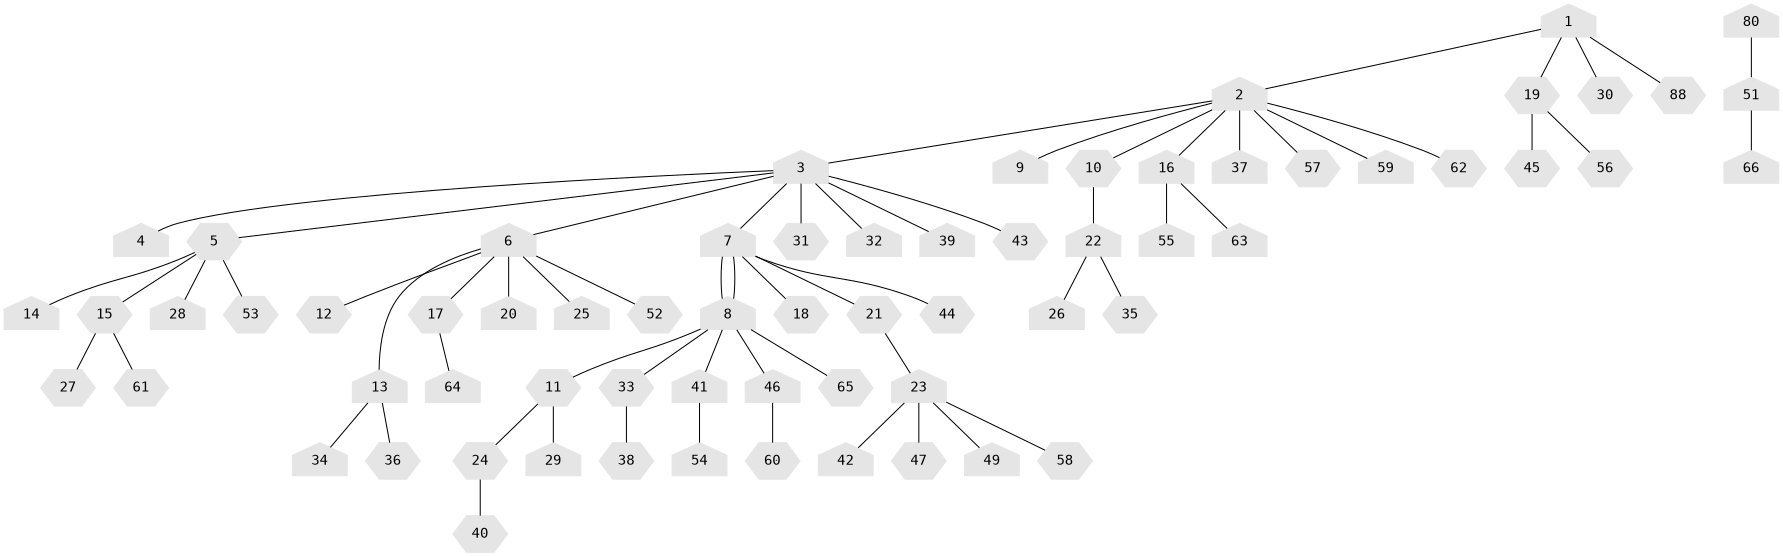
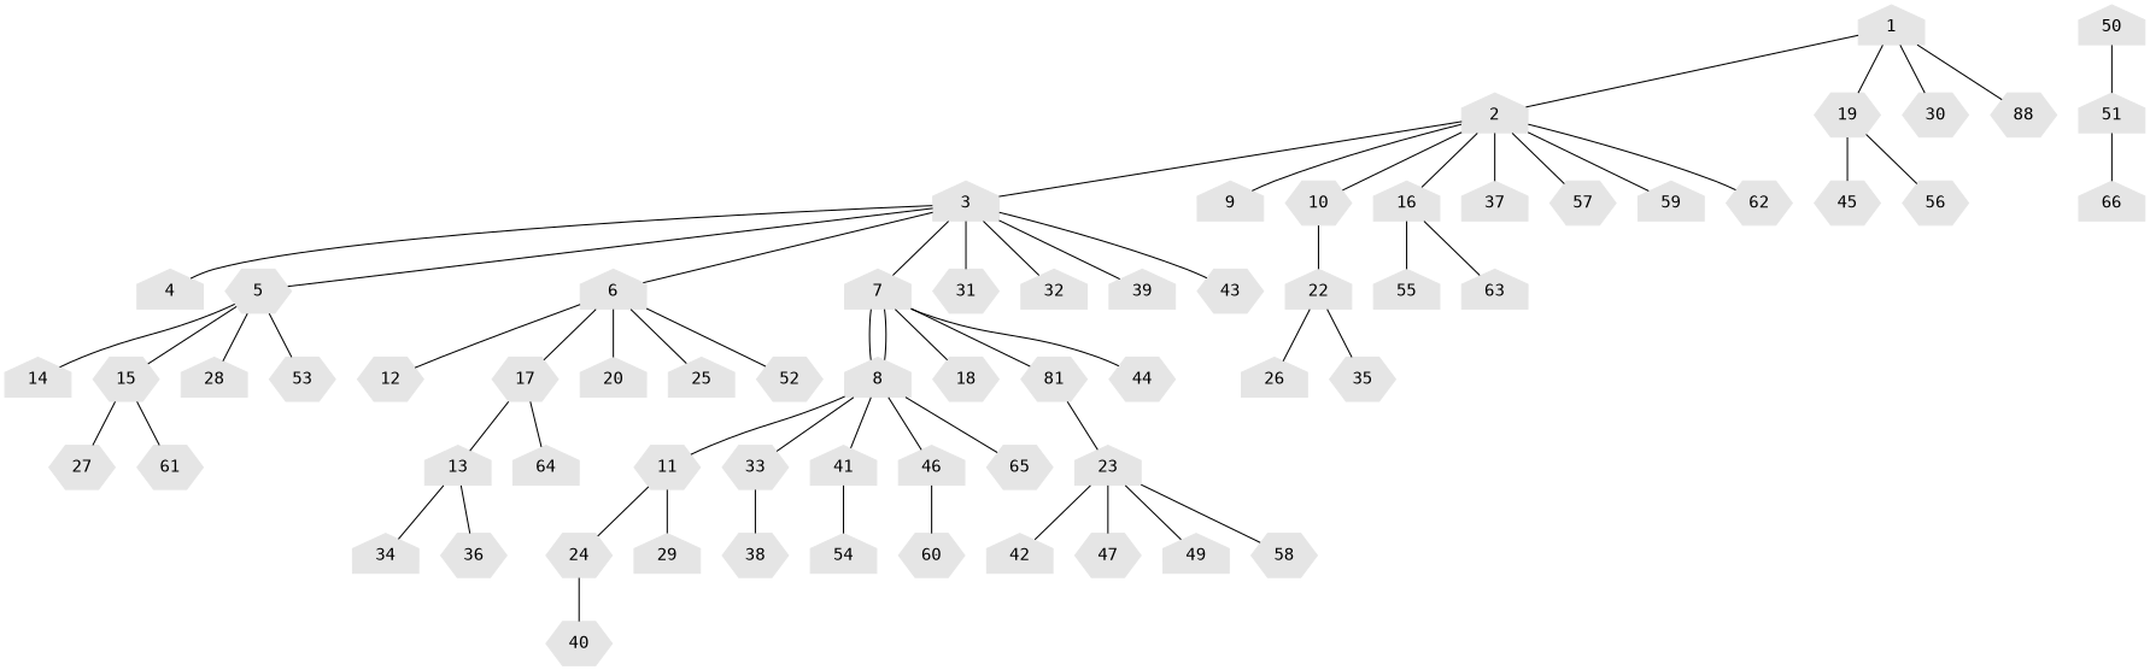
  graph {
    fontname="DejaVu Sans Mono"
    node [color=gray90 fontname="DejaVu Sans Mono" shape=house style=filled]
    edge [fontname="DejaVu Sans Mono"]
    1
    2
    19 [shape=hexagon]
    30 [shape=hexagon]
    n5 [label=88 shape=hexagon]
    3
    9
    10 [shape=hexagon]
    16
    37
    57 [shape=hexagon]
    59
    62 [shape=hexagon]
    45 [shape=hexagon]
    56 [shape=hexagon]
    4
    5 [shape=hexagon]
    6
    7
    31 [shape=hexagon]
    32
    39
    43 [shape=hexagon]
    22
    55
    63
    14
    15 [shape=hexagon]
    28
    53 [shape=hexagon]
    12 [shape=hexagon]
    13
    17 [shape=hexagon]
    20
    25
    52 [shape=hexagon]
    8
    18 [shape=hexagon]
-   21 [shape=hexagon]
+   21 [shape=hexagon label=81]
    44 [shape=hexagon]
    27 [shape=hexagon]
    61 [shape=hexagon]
    34
    36 [shape=hexagon]
    64
    11 [shape=hexagon]
    33 [shape=hexagon]
    41
    46
    65 [shape=hexagon]
    23
    24 [shape=hexagon]
    29
    38 [shape=hexagon]
    54
    60 [shape=hexagon]
-   50 [label=80]
+   50
    51
    26
    35 [shape=hexagon]
    40 [shape=hexagon]
    42
    47 [shape=hexagon]
    49
    58 [shape=hexagon]
    66
    1 -- 2
    1 -- 19
    1 -- 30
    1 -- n5
    2 -- 3
    2 -- 9
    2 -- 10
    2 -- 16
    2 -- 37
    2 -- 57
    2 -- 59
    2 -- 62
    19 -- 45
    19 -- 56
    3 -- 4
    3 -- 5
    3 -- 6
    3 -- 7
    3 -- 31
    3 -- 32
    3 -- 39
    3 -- 43
    10 -- 22
    16 -- 55
    16 -- 63
    5 -- 14
    5 -- 15
    5 -- 28
    5 -- 53
    6 -- 12
-   6 -- 13
+   17 -- 13
    6 -- 17
    6 -- 20
    6 -- 25
    6 -- 52
    7 -- 8
    7 -- 8
    7 -- 18
    7 -- 21
    7 -- 44
    22 -- 26
    22 -- 35
    15 -- 27
    15 -- 61
    13 -- 34
    13 -- 36
    17 -- 64
    8 -- 11
    8 -- 33
    8 -- 41
    8 -- 46
    8 -- 65
    21 -- 23
    11 -- 24
    11 -- 29
    33 -- 38
    41 -- 54
    46 -- 60
    23 -- 42
    23 -- 47
    23 -- 49
    23 -- 58
    24 -- 40
    50 -- 51
    51 -- 66
  }
